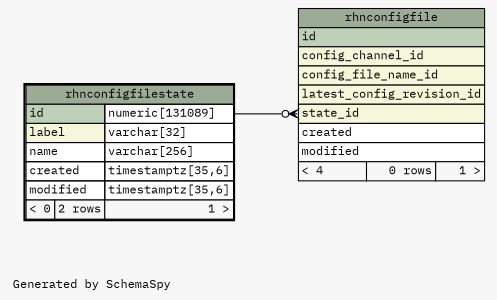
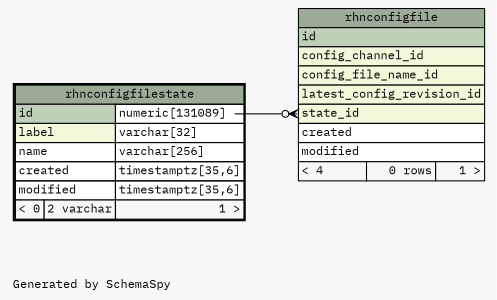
  digraph {
    bgcolor="#f7f7f7"
    fontname="IBM Plex Mono"
    fontsize=11
    label="\nGenerated by SchemaSpy"
    labeljust=l
    nodesep=0.18
    rankdir=RL
    ranksep=0.46
    node [fontname="IBM Plex Mono" fontsize=11 shape=plaintext]
    n1 [label=<     <TABLE BORDER="0" CELLBORDER="1" CELLSPACING="0" BGCOLOR="#ffffff">       <TR><TD COLSPAN="3" BGCOLOR="#9bab96" ALIGN="CENTER">rhnconfigfile</TD></TR>       <TR><TD PORT="id" COLSPAN="3" BGCOLOR="#bed1b8" ALIGN="LEFT">id</TD></TR>       <TR><TD PORT="config_channel_id" COLSPAN="3" BGCOLOR="#f4f7da" ALIGN="LEFT">config_channel_id</TD></TR>       <TR><TD PORT="config_file_name_id" COLSPAN="3" BGCOLOR="#f4f7da" ALIGN="LEFT">config_file_name_id</TD></TR>       <TR><TD PORT="latest_config_revision_id" COLSPAN="3" BGCOLOR="#f4f7da" ALIGN="LEFT">latest_config_revision_id</TD></TR>       <TR><TD PORT="state_id" COLSPAN="3" BGCOLOR="#f4f7da" ALIGN="LEFT">state_id</TD></TR>       <TR><TD PORT="created" COLSPAN="3" ALIGN="LEFT">created</TD></TR>       <TR><TD PORT="modified" COLSPAN="3" ALIGN="LEFT">modified</TD></TR>       <TR><TD ALIGN="LEFT" BGCOLOR="#f7f7f7">&lt; 4</TD><TD ALIGN="RIGHT" BGCOLOR="#f7f7f7">0 rows</TD><TD ALIGN="RIGHT" BGCOLOR="#f7f7f7">1 &gt;</TD></TR>     </TABLE>>]
-   n2 [label=<     <TABLE BORDER="2" CELLBORDER="1" CELLSPACING="0" BGCOLOR="#ffffff">       <TR><TD COLSPAN="3" BGCOLOR="#9bab96" ALIGN="CENTER">rhnconfigfilestate</TD></TR>       <TR><TD PORT="id" COLSPAN="2" BGCOLOR="#bed1b8" ALIGN="LEFT">id</TD><TD PORT="id.type" ALIGN="LEFT">numeric[131089]</TD></TR>       <TR><TD PORT="label" COLSPAN="2" BGCOLOR="#f4f7da" ALIGN="LEFT">label</TD><TD PORT="label.type" ALIGN="LEFT">varchar[32]</TD></TR>       <TR><TD PORT="name" COLSPAN="2" ALIGN="LEFT">name</TD><TD PORT="name.type" ALIGN="LEFT">varchar[256]</TD></TR>       <TR><TD PORT="created" COLSPAN="2" ALIGN="LEFT">created</TD><TD PORT="created.type" ALIGN="LEFT">timestamptz[35,6]</TD></TR>       <TR><TD PORT="modified" COLSPAN="2" ALIGN="LEFT">modified</TD><TD PORT="modified.type" ALIGN="LEFT">timestamptz[35,6]</TD></TR>       <TR><TD ALIGN="LEFT" BGCOLOR="#f7f7f7">&lt; 0</TD><TD ALIGN="RIGHT" BGCOLOR="#f7f7f7">2 rows</TD><TD ALIGN="RIGHT" BGCOLOR="#f7f7f7">1 &gt;</TD></TR>     </TABLE>>]
+   n2 [label=<     <TABLE BORDER="2" CELLBORDER="1" CELLSPACING="0" BGCOLOR="#ffffff">       <TR><TD COLSPAN="3" BGCOLOR="#9bab96" ALIGN="CENTER">rhnconfigfilestate</TD></TR>       <TR><TD PORT="id" COLSPAN="2" BGCOLOR="#bed1b8" ALIGN="LEFT">id</TD><TD PORT="id.type" ALIGN="LEFT">numeric[131089]</TD></TR>       <TR><TD PORT="label" COLSPAN="2" BGCOLOR="#f4f7da" ALIGN="LEFT">label</TD><TD PORT="label.type" ALIGN="LEFT">varchar[32]</TD></TR>       <TR><TD PORT="name" COLSPAN="2" ALIGN="LEFT">name</TD><TD PORT="name.type" ALIGN="LEFT">varchar[256]</TD></TR>       <TR><TD PORT="created" COLSPAN="2" ALIGN="LEFT">created</TD><TD PORT="created.type" ALIGN="LEFT">timestamptz[35,6]</TD></TR>       <TR><TD PORT="modified" COLSPAN="2" ALIGN="LEFT">modified</TD><TD PORT="modified.type" ALIGN="LEFT">timestamptz[35,6]</TD></TR>       <TR><TD ALIGN="LEFT" BGCOLOR="#f7f7f7">&lt; 0</TD><TD ALIGN="RIGHT" BGCOLOR="#f7f7f7">2 varchar</TD><TD ALIGN="RIGHT" BGCOLOR="#f7f7f7">1 &gt;</TD></TR>     </TABLE>>]
    n1 -> n2 [arrowhead=none arrowsize=0.8 arrowtail=crowodot dir=back headport="id.type:e" tailport="state_id:w" fontname="IBM Plex Mono"]
  }
